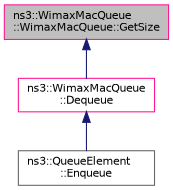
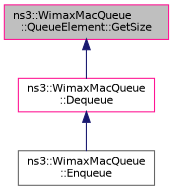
  digraph {
    rankdir=TB
    node [color=deeppink fillcolor=white fontname=Helvetica fontsize=10 shape=record style=filled]
    edge [color=midnightblue dir=back fontname=Helvetica fontsize=10 labelfontname=Helvetica labelfontsize=10 style=solid]
-   n1 [fillcolor=grey75 fontcolor=black height=0.2 label="ns3::WimaxMacQueue\l::WimaxMacQueue::GetSize" width=0.4]
+   n1 [fillcolor=grey75 fontcolor=black height=0.2 label="ns3::WimaxMacQueue\l::QueueElement::GetSize" width=0.4]
    n2 [height=0.2 label="ns3::WimaxMacQueue\l::Dequeue" width=0.4]
-   n3 [color=gray40 height=0.2 label="ns3::QueueElement\l::Enqueue" width=0.4]
+   n3 [color=gray40 height=0.2 label="ns3::WimaxMacQueue\l::Enqueue" width=0.4]
    n1 -> n2
    n2 -> n3
  }
